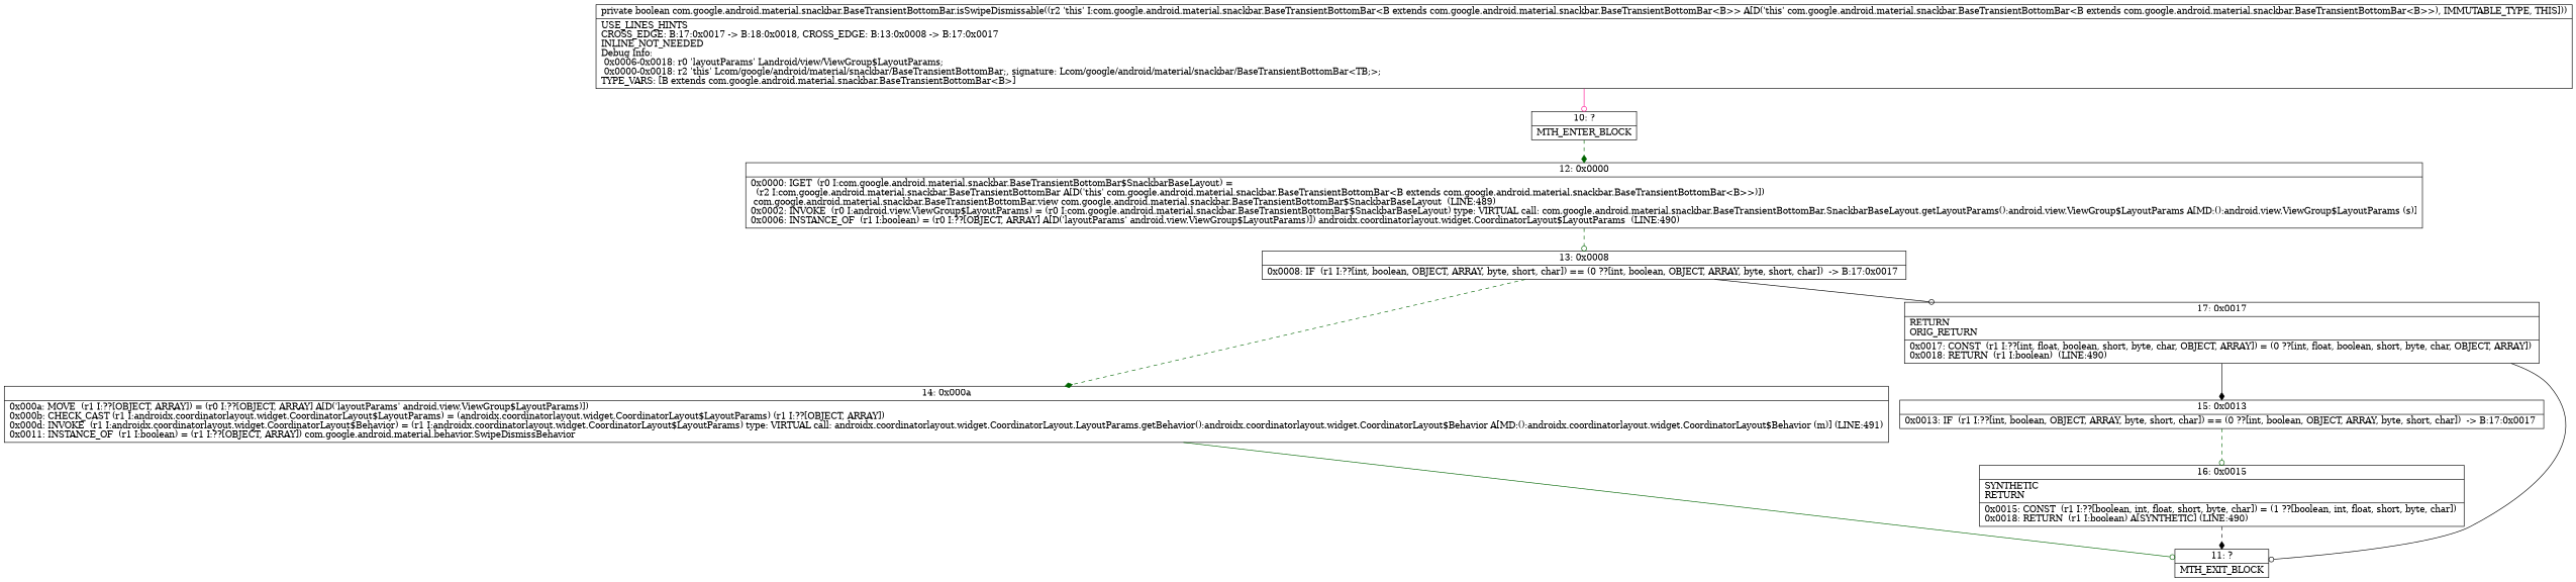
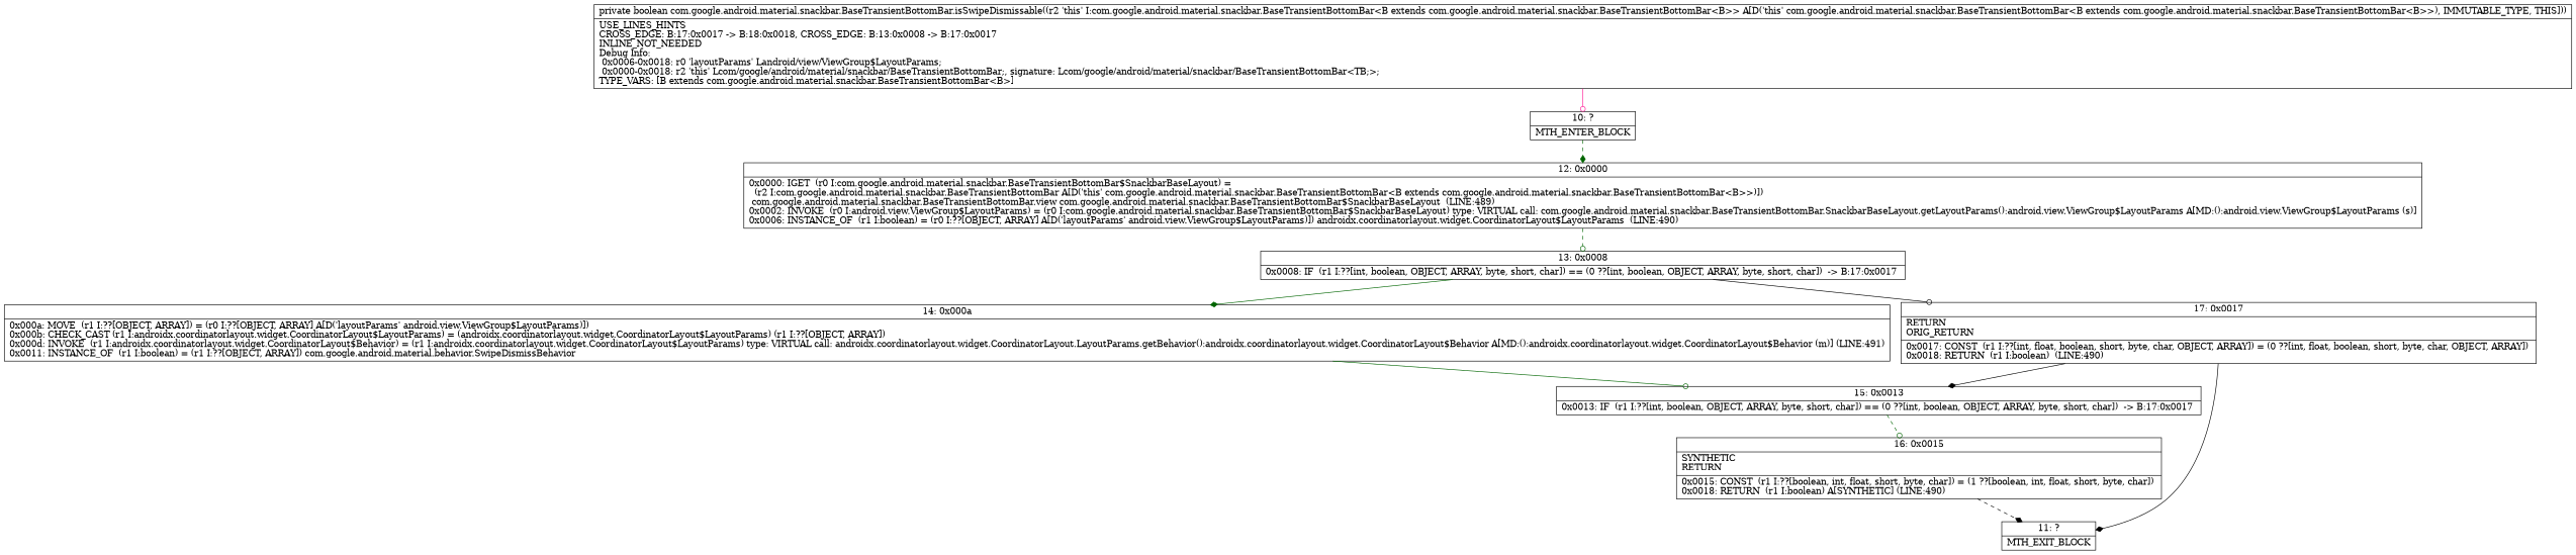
  digraph {
    node [shape=record]
    edge [arrowhead=odot color=darkgreen]
    n1 [label="{10\:\ ?|MTH_ENTER_BLOCK\l}"]
    n2 [label="{12\:\ 0x0000|0x0000: IGET  (r0 I:com.google.android.material.snackbar.BaseTransientBottomBar$SnackbarBaseLayout) = \l  (r2 I:com.google.android.material.snackbar.BaseTransientBottomBar A[D('this' com.google.android.material.snackbar.BaseTransientBottomBar\<B extends com.google.android.material.snackbar.BaseTransientBottomBar\<B\>\>)])\l com.google.android.material.snackbar.BaseTransientBottomBar.view com.google.android.material.snackbar.BaseTransientBottomBar$SnackbarBaseLayout  (LINE:489)\l0x0002: INVOKE  (r0 I:android.view.ViewGroup$LayoutParams) = (r0 I:com.google.android.material.snackbar.BaseTransientBottomBar$SnackbarBaseLayout) type: VIRTUAL call: com.google.android.material.snackbar.BaseTransientBottomBar.SnackbarBaseLayout.getLayoutParams():android.view.ViewGroup$LayoutParams A[MD:():android.view.ViewGroup$LayoutParams (s)]\l0x0006: INSTANCE_OF  (r1 I:boolean) = (r0 I:??[OBJECT, ARRAY] A[D('layoutParams' android.view.ViewGroup$LayoutParams)]) androidx.coordinatorlayout.widget.CoordinatorLayout$LayoutParams  (LINE:490)\l}"]
    n3 [label="{13\:\ 0x0008|0x0008: IF  (r1 I:??[int, boolean, OBJECT, ARRAY, byte, short, char]) == (0 ??[int, boolean, OBJECT, ARRAY, byte, short, char])  \-\> B:17:0x0017 \l}"]
    n4 [label="{14\:\ 0x000a|0x000a: MOVE  (r1 I:??[OBJECT, ARRAY]) = (r0 I:??[OBJECT, ARRAY] A[D('layoutParams' android.view.ViewGroup$LayoutParams)]) \l0x000b: CHECK_CAST (r1 I:androidx.coordinatorlayout.widget.CoordinatorLayout$LayoutParams) = (androidx.coordinatorlayout.widget.CoordinatorLayout$LayoutParams) (r1 I:??[OBJECT, ARRAY]) \l0x000d: INVOKE  (r1 I:androidx.coordinatorlayout.widget.CoordinatorLayout$Behavior) = (r1 I:androidx.coordinatorlayout.widget.CoordinatorLayout$LayoutParams) type: VIRTUAL call: androidx.coordinatorlayout.widget.CoordinatorLayout.LayoutParams.getBehavior():androidx.coordinatorlayout.widget.CoordinatorLayout$Behavior A[MD:():androidx.coordinatorlayout.widget.CoordinatorLayout$Behavior (m)] (LINE:491)\l0x0011: INSTANCE_OF  (r1 I:boolean) = (r1 I:??[OBJECT, ARRAY]) com.google.android.material.behavior.SwipeDismissBehavior \l}"]
    n5 [label="{17\:\ 0x0017|RETURN\lORIG_RETURN\l|0x0017: CONST  (r1 I:??[int, float, boolean, short, byte, char, OBJECT, ARRAY]) = (0 ??[int, float, boolean, short, byte, char, OBJECT, ARRAY]) \l0x0018: RETURN  (r1 I:boolean)  (LINE:490)\l}"]
    n6 [label="{15\:\ 0x0013|0x0013: IF  (r1 I:??[int, boolean, OBJECT, ARRAY, byte, short, char]) == (0 ??[int, boolean, OBJECT, ARRAY, byte, short, char])  \-\> B:17:0x0017 \l}"]
    n7 [label="{11\:\ ?|MTH_EXIT_BLOCK\l}"]
    n8 [label="{16\:\ 0x0015|SYNTHETIC\lRETURN\l|0x0015: CONST  (r1 I:??[boolean, int, float, short, byte, char]) = (1 ??[boolean, int, float, short, byte, char]) \l0x0018: RETURN  (r1 I:boolean) A[SYNTHETIC] (LINE:490)\l}"]
    n9 [label="{private boolean com.google.android.material.snackbar.BaseTransientBottomBar.isSwipeDismissable((r2 'this' I:com.google.android.material.snackbar.BaseTransientBottomBar\<B extends com.google.android.material.snackbar.BaseTransientBottomBar\<B\>\> A[D('this' com.google.android.material.snackbar.BaseTransientBottomBar\<B extends com.google.android.material.snackbar.BaseTransientBottomBar\<B\>\>), IMMUTABLE_TYPE, THIS]))  | USE_LINES_HINTS\lCROSS_EDGE: B:17:0x0017 \-\> B:18:0x0018, CROSS_EDGE: B:13:0x0008 \-\> B:17:0x0017\lINLINE_NOT_NEEDED\lDebug Info:\l  0x0006\-0x0018: r0 'layoutParams' Landroid\/view\/ViewGroup$LayoutParams;\l  0x0000\-0x0018: r2 'this' Lcom\/google\/android\/material\/snackbar\/BaseTransientBottomBar;, signature: Lcom\/google\/android\/material\/snackbar\/BaseTransientBottomBar\<TB;\>;\lTYPE_VARS: [B extends com.google.android.material.snackbar.BaseTransientBottomBar\<B\>]\l}"]
    n1 -> n2 [arrowhead=diamond style=dashed]
    n2 -> n3 [style=dashed]
-   n3 -> n4 [arrowhead=diamond style=dashed]
+   n3 -> n4 [arrowhead=diamond style=solid]
    n3 -> n5 [color=black]
-   n4 -> n7
+   n4 -> n6
    n5 -> n6 [arrowhead=diamond color=black]
-   n5 -> n7 [color=black]
+   n5 -> n7 [arrowhead=diamond color=black]
    n6 -> n8 [style=dashed]
    n8 -> n7 [arrowhead=diamond color=black style=dashed]
    n9 -> n1 [color=deeppink]
  }
